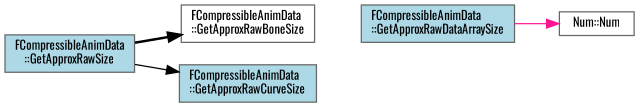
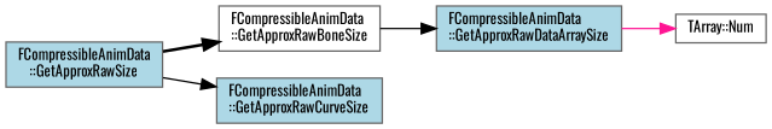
  digraph {
    fontname=Oswald
    rankdir=LR
    node [color=grey40 fillcolor=lightblue fontname=Oswald fontsize=10 shape=box style=filled]
    edge [color=black fontname=Oswald fontsize=10 labelfontname=Helvetica labelfontsize=10 style=solid]
    n1 [color=gray40 fontcolor=black height=0.2 label="FCompressibleAnimData\l::GetApproxRawSize" width=0.4]
    n2 [fillcolor=white height=0.2 label="FCompressibleAnimData\l::GetApproxRawBoneSize" width=0.4]
    n3 [height=0.2 label="FCompressibleAnimData\l::GetApproxRawCurveSize" width=0.4]
    n4 [height=0.2 label="FCompressibleAnimData\l::GetApproxRawDataArraySize" width=0.4]
-   n5 [fillcolor=white height=0.2 label="Num::Num" width=0.4]
+   n5 [fillcolor=white height=0.2 label="TArray::Num" width=0.4]
    n1 -> n2 [style=bold]
    n1 -> n3
+   n2 -> n4
    n4 -> n5 [color=deeppink]
  }
